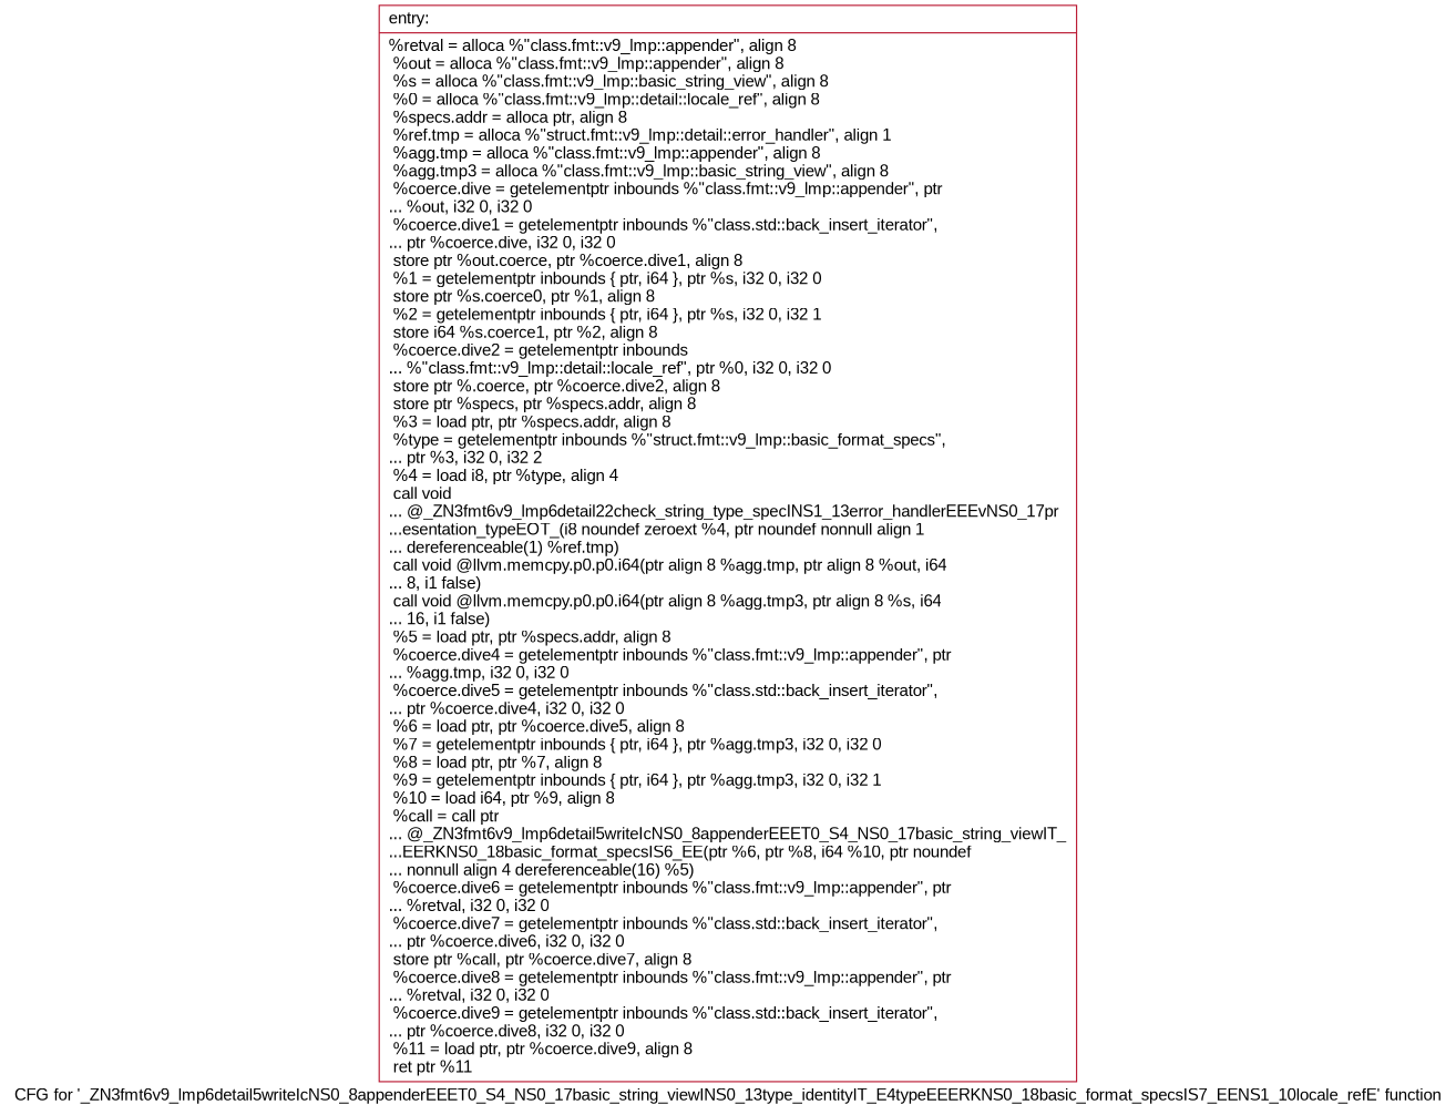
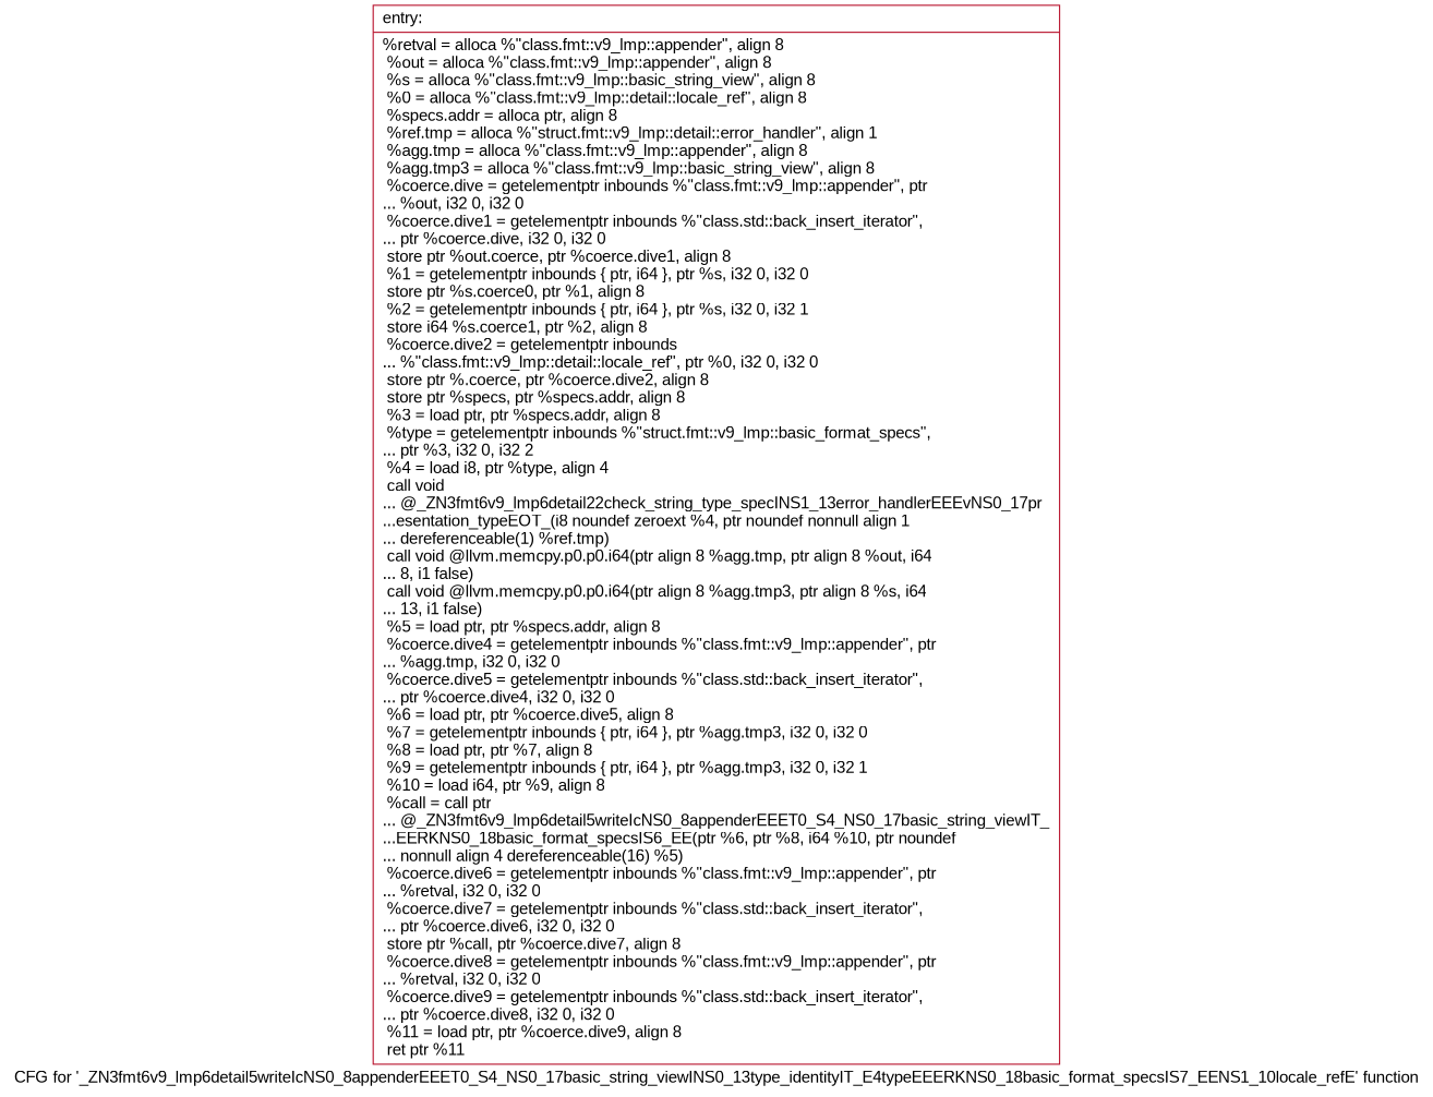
  digraph {
    label="CFG for '_ZN3fmt6v9_lmp6detail5writeIcNS0_8appenderEEET0_S4_NS0_17basic_string_viewINS0_13type_identityIT_E4typeEEERKNS0_18basic_format_specsIS7_EENS1_10locale_refE' function"
    fontname="Liberation Sans"
-   n1 [color="#b70d28ff" fillcolor=white fontname="Liberation Sans" label="{entry:\l|  %retval = alloca %\"class.fmt::v9_lmp::appender\", align 8\l  %out = alloca %\"class.fmt::v9_lmp::appender\", align 8\l  %s = alloca %\"class.fmt::v9_lmp::basic_string_view\", align 8\l  %0 = alloca %\"class.fmt::v9_lmp::detail::locale_ref\", align 8\l  %specs.addr = alloca ptr, align 8\l  %ref.tmp = alloca %\"struct.fmt::v9_lmp::detail::error_handler\", align 1\l  %agg.tmp = alloca %\"class.fmt::v9_lmp::appender\", align 8\l  %agg.tmp3 = alloca %\"class.fmt::v9_lmp::basic_string_view\", align 8\l  %coerce.dive = getelementptr inbounds %\"class.fmt::v9_lmp::appender\", ptr\l... %out, i32 0, i32 0\l  %coerce.dive1 = getelementptr inbounds %\"class.std::back_insert_iterator\",\l... ptr %coerce.dive, i32 0, i32 0\l  store ptr %out.coerce, ptr %coerce.dive1, align 8\l  %1 = getelementptr inbounds \{ ptr, i64 \}, ptr %s, i32 0, i32 0\l  store ptr %s.coerce0, ptr %1, align 8\l  %2 = getelementptr inbounds \{ ptr, i64 \}, ptr %s, i32 0, i32 1\l  store i64 %s.coerce1, ptr %2, align 8\l  %coerce.dive2 = getelementptr inbounds\l... %\"class.fmt::v9_lmp::detail::locale_ref\", ptr %0, i32 0, i32 0\l  store ptr %.coerce, ptr %coerce.dive2, align 8\l  store ptr %specs, ptr %specs.addr, align 8\l  %3 = load ptr, ptr %specs.addr, align 8\l  %type = getelementptr inbounds %\"struct.fmt::v9_lmp::basic_format_specs\",\l... ptr %3, i32 0, i32 2\l  %4 = load i8, ptr %type, align 4\l  call void\l... @_ZN3fmt6v9_lmp6detail22check_string_type_specINS1_13error_handlerEEEvNS0_17pr\l...esentation_typeEOT_(i8 noundef zeroext %4, ptr noundef nonnull align 1\l... dereferenceable(1) %ref.tmp)\l  call void @llvm.memcpy.p0.p0.i64(ptr align 8 %agg.tmp, ptr align 8 %out, i64\l... 8, i1 false)\l  call void @llvm.memcpy.p0.p0.i64(ptr align 8 %agg.tmp3, ptr align 8 %s, i64\l... 16, i1 false)\l  %5 = load ptr, ptr %specs.addr, align 8\l  %coerce.dive4 = getelementptr inbounds %\"class.fmt::v9_lmp::appender\", ptr\l... %agg.tmp, i32 0, i32 0\l  %coerce.dive5 = getelementptr inbounds %\"class.std::back_insert_iterator\",\l... ptr %coerce.dive4, i32 0, i32 0\l  %6 = load ptr, ptr %coerce.dive5, align 8\l  %7 = getelementptr inbounds \{ ptr, i64 \}, ptr %agg.tmp3, i32 0, i32 0\l  %8 = load ptr, ptr %7, align 8\l  %9 = getelementptr inbounds \{ ptr, i64 \}, ptr %agg.tmp3, i32 0, i32 1\l  %10 = load i64, ptr %9, align 8\l  %call = call ptr\l... @_ZN3fmt6v9_lmp6detail5writeIcNS0_8appenderEEET0_S4_NS0_17basic_string_viewIT_\l...EERKNS0_18basic_format_specsIS6_EE(ptr %6, ptr %8, i64 %10, ptr noundef\l... nonnull align 4 dereferenceable(16) %5)\l  %coerce.dive6 = getelementptr inbounds %\"class.fmt::v9_lmp::appender\", ptr\l... %retval, i32 0, i32 0\l  %coerce.dive7 = getelementptr inbounds %\"class.std::back_insert_iterator\",\l... ptr %coerce.dive6, i32 0, i32 0\l  store ptr %call, ptr %coerce.dive7, align 8\l  %coerce.dive8 = getelementptr inbounds %\"class.fmt::v9_lmp::appender\", ptr\l... %retval, i32 0, i32 0\l  %coerce.dive9 = getelementptr inbounds %\"class.std::back_insert_iterator\",\l... ptr %coerce.dive8, i32 0, i32 0\l  %11 = load ptr, ptr %coerce.dive9, align 8\l  ret ptr %11\l}" shape=record style=filled]
+   n1 [color="#b70d28ff" fillcolor=white fontname="Liberation Sans" label="{entry:\l|  %retval = alloca %\"class.fmt::v9_lmp::appender\", align 8\l  %out = alloca %\"class.fmt::v9_lmp::appender\", align 8\l  %s = alloca %\"class.fmt::v9_lmp::basic_string_view\", align 8\l  %0 = alloca %\"class.fmt::v9_lmp::detail::locale_ref\", align 8\l  %specs.addr = alloca ptr, align 8\l  %ref.tmp = alloca %\"struct.fmt::v9_lmp::detail::error_handler\", align 1\l  %agg.tmp = alloca %\"class.fmt::v9_lmp::appender\", align 8\l  %agg.tmp3 = alloca %\"class.fmt::v9_lmp::basic_string_view\", align 8\l  %coerce.dive = getelementptr inbounds %\"class.fmt::v9_lmp::appender\", ptr\l... %out, i32 0, i32 0\l  %coerce.dive1 = getelementptr inbounds %\"class.std::back_insert_iterator\",\l... ptr %coerce.dive, i32 0, i32 0\l  store ptr %out.coerce, ptr %coerce.dive1, align 8\l  %1 = getelementptr inbounds \{ ptr, i64 \}, ptr %s, i32 0, i32 0\l  store ptr %s.coerce0, ptr %1, align 8\l  %2 = getelementptr inbounds \{ ptr, i64 \}, ptr %s, i32 0, i32 1\l  store i64 %s.coerce1, ptr %2, align 8\l  %coerce.dive2 = getelementptr inbounds\l... %\"class.fmt::v9_lmp::detail::locale_ref\", ptr %0, i32 0, i32 0\l  store ptr %.coerce, ptr %coerce.dive2, align 8\l  store ptr %specs, ptr %specs.addr, align 8\l  %3 = load ptr, ptr %specs.addr, align 8\l  %type = getelementptr inbounds %\"struct.fmt::v9_lmp::basic_format_specs\",\l... ptr %3, i32 0, i32 2\l  %4 = load i8, ptr %type, align 4\l  call void\l... @_ZN3fmt6v9_lmp6detail22check_string_type_specINS1_13error_handlerEEEvNS0_17pr\l...esentation_typeEOT_(i8 noundef zeroext %4, ptr noundef nonnull align 1\l... dereferenceable(1) %ref.tmp)\l  call void @llvm.memcpy.p0.p0.i64(ptr align 8 %agg.tmp, ptr align 8 %out, i64\l... 8, i1 false)\l  call void @llvm.memcpy.p0.p0.i64(ptr align 8 %agg.tmp3, ptr align 8 %s, i64\l... 13, i1 false)\l  %5 = load ptr, ptr %specs.addr, align 8\l  %coerce.dive4 = getelementptr inbounds %\"class.fmt::v9_lmp::appender\", ptr\l... %agg.tmp, i32 0, i32 0\l  %coerce.dive5 = getelementptr inbounds %\"class.std::back_insert_iterator\",\l... ptr %coerce.dive4, i32 0, i32 0\l  %6 = load ptr, ptr %coerce.dive5, align 8\l  %7 = getelementptr inbounds \{ ptr, i64 \}, ptr %agg.tmp3, i32 0, i32 0\l  %8 = load ptr, ptr %7, align 8\l  %9 = getelementptr inbounds \{ ptr, i64 \}, ptr %agg.tmp3, i32 0, i32 1\l  %10 = load i64, ptr %9, align 8\l  %call = call ptr\l... @_ZN3fmt6v9_lmp6detail5writeIcNS0_8appenderEEET0_S4_NS0_17basic_string_viewIT_\l...EERKNS0_18basic_format_specsIS6_EE(ptr %6, ptr %8, i64 %10, ptr noundef\l... nonnull align 4 dereferenceable(16) %5)\l  %coerce.dive6 = getelementptr inbounds %\"class.fmt::v9_lmp::appender\", ptr\l... %retval, i32 0, i32 0\l  %coerce.dive7 = getelementptr inbounds %\"class.std::back_insert_iterator\",\l... ptr %coerce.dive6, i32 0, i32 0\l  store ptr %call, ptr %coerce.dive7, align 8\l  %coerce.dive8 = getelementptr inbounds %\"class.fmt::v9_lmp::appender\", ptr\l... %retval, i32 0, i32 0\l  %coerce.dive9 = getelementptr inbounds %\"class.std::back_insert_iterator\",\l... ptr %coerce.dive8, i32 0, i32 0\l  %11 = load ptr, ptr %coerce.dive9, align 8\l  ret ptr %11\l}" shape=record style=filled]
  }
